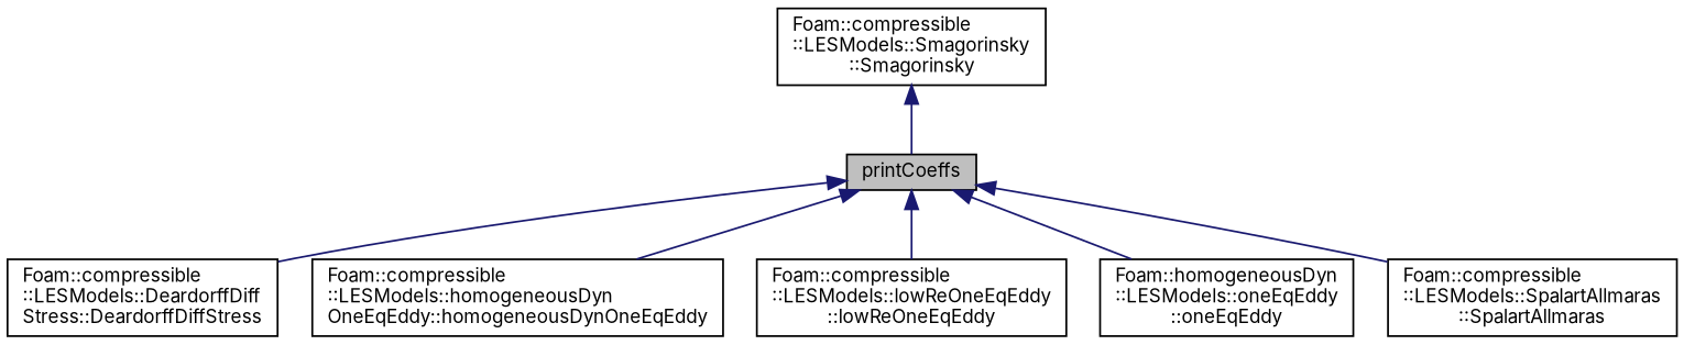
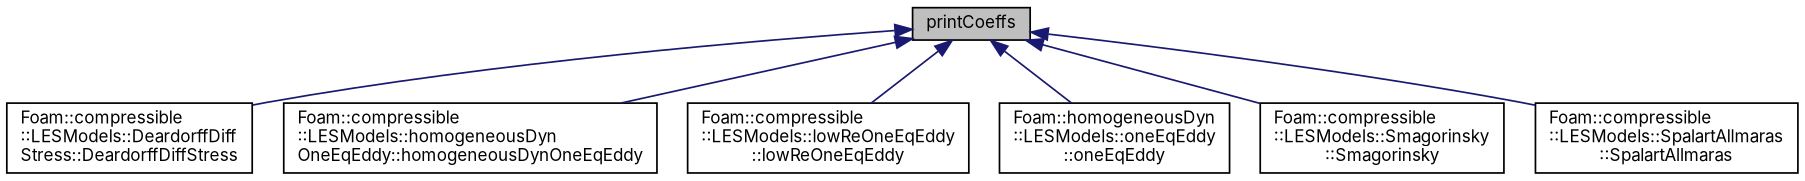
  digraph {
    fontname=Inter
    rankdir=TB
    node [color=black fontname=Inter fontsize=10 shape=record]
    edge [color=midnightblue dir=back fontname=Inter fontsize=10 labelfontname=FreeSans labelfontsize=10 style=solid]
    n1 [fillcolor=grey75 fontcolor=black height=0.2 label=printCoeffs style=filled width=0.4]
    n2 [height=0.2 label="Foam::compressible\l::LESModels::DeardorffDiff\lStress::DeardorffDiffStress" width=0.4]
    n3 [height=0.2 label="Foam::compressible\l::LESModels::homogeneousDyn\lOneEqEddy::homogeneousDynOneEqEddy" width=0.4]
    n4 [height=0.2 label="Foam::compressible\l::LESModels::lowReOneEqEddy\l::lowReOneEqEddy" width=0.4]
    n5 [height=0.2 label="Foam::homogeneousDyn\l::LESModels::oneEqEddy\l::oneEqEddy" width=0.4]
    n6 [height=0.2 label="Foam::compressible\l::LESModels::Smagorinsky\l::Smagorinsky" width=0.4]
    n7 [height=0.2 label="Foam::compressible\l::LESModels::SpalartAllmaras\l::SpalartAllmaras" width=0.4]
    n1 -> n2
    n1 -> n3
    n1 -> n4
    n1 -> n5
-   n6 -> n1
+   n1 -> n6
    n1 -> n7
  }
